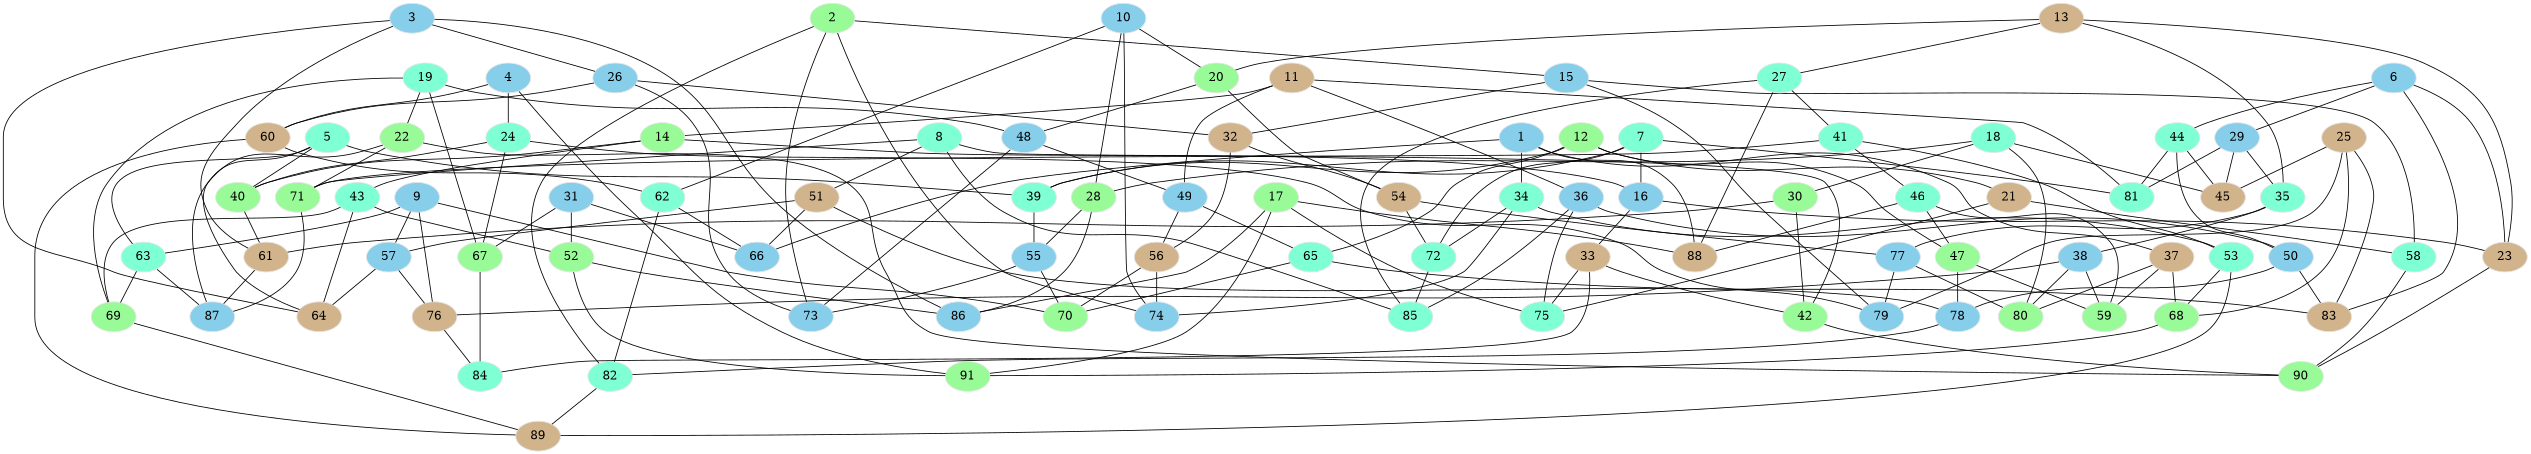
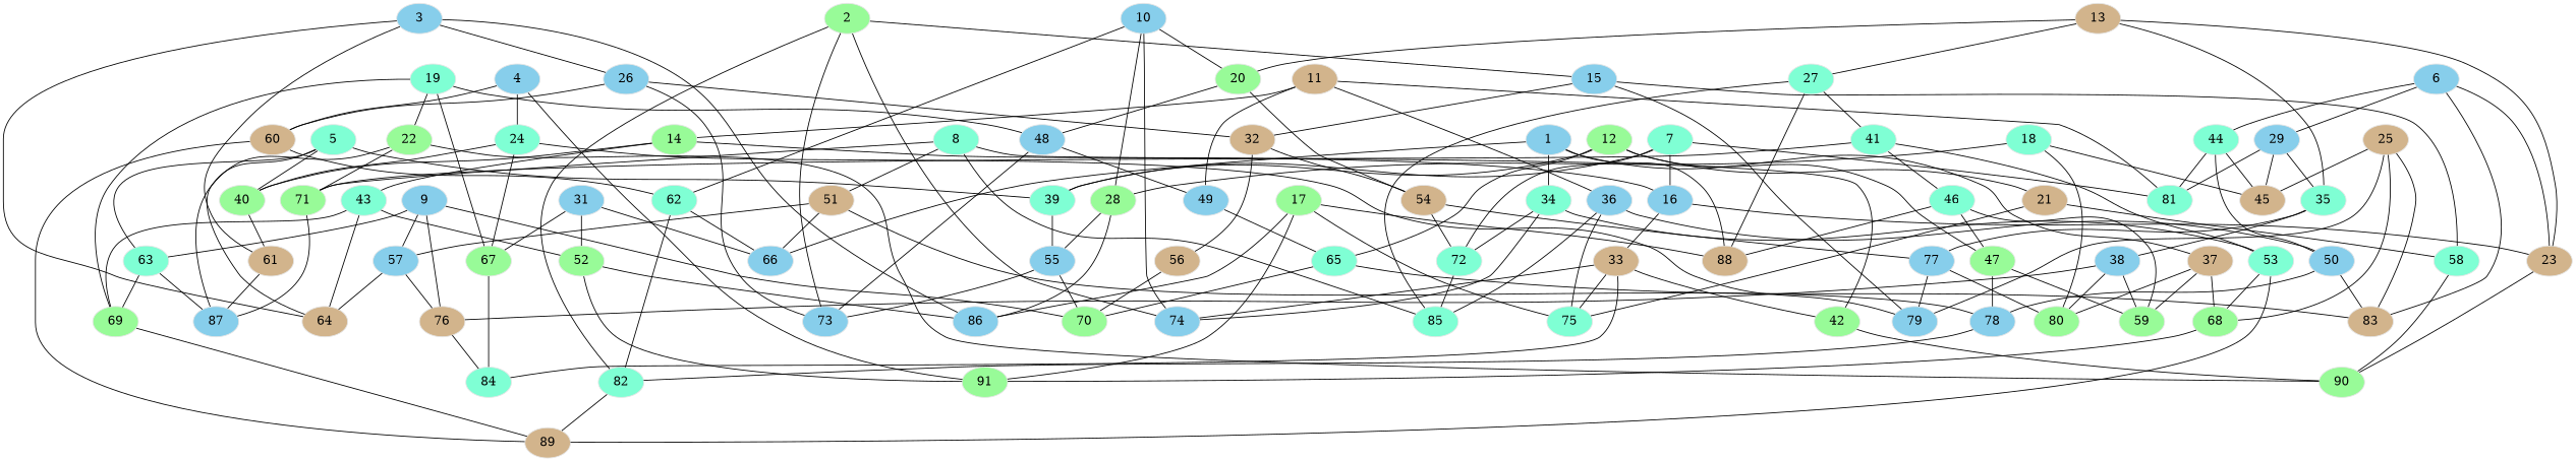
  graph {
    node [color=gray90 fillcolor=skyblue style=filled]
    34 [fillcolor=aquamarine]
    1
    37 [fillcolor=tan]
    66
    88 [fillcolor=tan]
    74
    72 [fillcolor=aquamarine]
    53 [fillcolor=aquamarine]
    80 [fillcolor=palegreen]
    68 [fillcolor=palegreen]
    59 [fillcolor=palegreen]
    2 [fillcolor=palegreen]
    15
    73
    82 [fillcolor=aquamarine]
    32 [fillcolor=tan]
    58 [fillcolor=aquamarine]
    79
    89 [fillcolor=tan]
    3
    26
    61 [fillcolor=tan]
    64 [fillcolor=tan]
    86
    60 [fillcolor=tan]
    87
    24 [fillcolor=aquamarine]
    4
    91 [fillcolor=palegreen]
    40 [fillcolor=palegreen]
    67 [fillcolor=palegreen]
    62 [fillcolor=aquamarine]
    84 [fillcolor=aquamarine]
    5 [fillcolor=aquamarine]
    39 [fillcolor=aquamarine]
    63 [fillcolor=aquamarine]
    55
    69 [fillcolor=palegreen]
    23 [fillcolor=tan]
    6
    29
    44 [fillcolor=aquamarine]
    83 [fillcolor=tan]
    90 [fillcolor=palegreen]
    81 [fillcolor=aquamarine]
    35 [fillcolor=aquamarine]
    45 [fillcolor=tan]
    50
    7 [fillcolor=aquamarine]
    16
    33 [fillcolor=tan]
    85 [fillcolor=aquamarine]
    8 [fillcolor=aquamarine]
    42 [fillcolor=palegreen]
    51 [fillcolor=tan]
    71 [fillcolor=palegreen]
    57
    78
    9
    70 [fillcolor=palegreen]
    76 [fillcolor=tan]
    10
    20 [fillcolor=palegreen]
    28 [fillcolor=palegreen]
    48
    54 [fillcolor=tan]
    11 [fillcolor=tan]
    14 [fillcolor=palegreen]
    36
    49
    43 [fillcolor=aquamarine]
    75 [fillcolor=aquamarine]
    65 [fillcolor=aquamarine]
    56 [fillcolor=tan]
    12 [fillcolor=palegreen]
    21 [fillcolor=tan]
    47 [fillcolor=palegreen]
    13 [fillcolor=tan]
    27 [fillcolor=aquamarine]
    41 [fillcolor=aquamarine]
    38
    77
    52 [fillcolor=palegreen]
    17 [fillcolor=palegreen]
    18 [fillcolor=aquamarine]
-   30 [fillcolor=palegreen]
    19 [fillcolor=aquamarine]
    22 [fillcolor=palegreen]
    31
    25 [fillcolor=tan]
    46 [fillcolor=aquamarine]
    34 -- 74
    34 -- 72
    34 -- 53
    1 -- 34
    1 -- 37
    1 -- 66
    1 -- 88
    37 -- 80
    37 -- 68
    37 -- 59
    72 -- 85
    53 -- 68
    53 -- 89
    68 -- 91
    2 -- 74
    2 -- 15
    2 -- 73
    2 -- 82
    15 -- 32
    15 -- 58
    15 -- 79
    82 -- 89
    32 -- 54
    32 -- 56
    58 -- 90
    3 -- 26
    3 -- 61
    3 -- 64
    3 -- 86
    26 -- 73
    26 -- 32
    26 -- 60
    61 -- 87
    60 -- 89
    60 -- 62
    24 -- 79
    24 -- 40
    24 -- 67
    4 -- 60
    4 -- 24
    4 -- 91
    40 -- 61
    67 -- 84
    62 -- 66
    62 -- 82
    5 -- 64
    5 -- 40
    5 -- 39
    5 -- 63
    39 -- 55
    63 -- 87
    63 -- 69
    55 -- 73
    55 -- 70
    69 -- 89
    23 -- 90
    6 -- 23
    6 -- 29
    6 -- 44
    6 -- 83
    29 -- 81
    29 -- 35
    29 -- 45
    44 -- 81
    44 -- 45
    44 -- 50
    35 -- 38
    35 -- 77
    50 -- 83
    50 -- 78
    7 -- 72
    7 -- 39
    7 -- 81
    7 -- 16
    16 -- 23
    16 -- 33
    33 -- 84
    33 -- 42
    33 -- 75
    8 -- 85
    8 -- 42
    8 -- 51
    8 -- 71
    42 -- 90
    51 -- 66
    51 -- 57
    51 -- 78
    71 -- 87
    57 -- 64
    57 -- 76
    78 -- 82
    9 -- 63
    9 -- 57
    9 -- 70
    9 -- 76
    76 -- 84
    10 -- 74
    10 -- 62
    10 -- 20
    10 -- 28
    20 -- 48
    20 -- 54
    28 -- 86
    28 -- 55
    48 -- 73
    48 -- 49
    54 -- 72
    54 -- 77
    11 -- 81
    11 -- 14
    11 -- 36
    11 -- 49
    14 -- 40
    14 -- 16
    14 -- 43
    36 -- 50
    36 -- 85
    36 -- 75
    49 -- 65
-   49 -- 56
    43 -- 64
    43 -- 69
    43 -- 52
    65 -- 83
    65 -- 70
-   56 -- 74
+   33 -- 74
    56 -- 70
    12 -- 39
    12 -- 65
    12 -- 21
    12 -- 47
    21 -- 58
    21 -- 75
    47 -- 59
    47 -- 78
    13 -- 23
    13 -- 35
    13 -- 20
    13 -- 27
    27 -- 88
    27 -- 85
    27 -- 41
    41 -- 53
    41 -- 71
    41 -- 46
    38 -- 80
    38 -- 59
    38 -- 76
    77 -- 80
    77 -- 79
    52 -- 86
    52 -- 91
    17 -- 88
    17 -- 86
    17 -- 91
    17 -- 75
    18 -- 80
    18 -- 45
    18 -- 28
-   18 -- 30
-   30 -- 61
-   30 -- 42
    19 -- 67
    19 -- 69
    19 -- 48
    19 -- 22
    22 -- 87
    22 -- 90
    22 -- 71
    31 -- 66
    31 -- 67
    31 -- 52
    25 -- 68
    25 -- 79
    25 -- 83
    25 -- 45
    46 -- 88
    46 -- 59
    46 -- 47
  }
